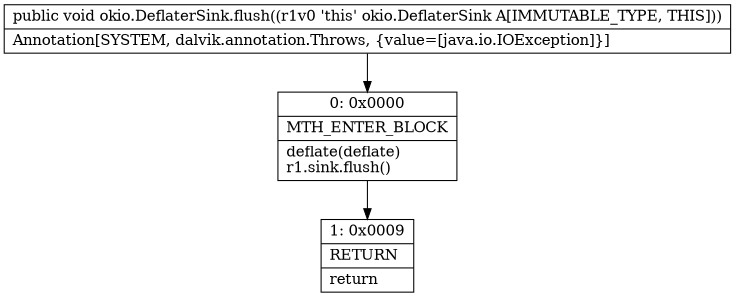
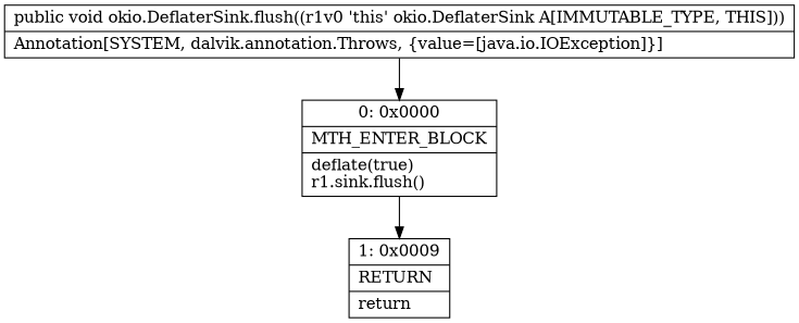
  digraph {
    node [shape=record]
-   n1 [label="{0\:\ 0x0000|MTH_ENTER_BLOCK\l|deflate(deflate)\lr1.sink.flush()\l}"]
+   n1 [label="{0\:\ 0x0000|MTH_ENTER_BLOCK\l|deflate(true)\lr1.sink.flush()\l}"]
    n2 [label="{1\:\ 0x0009|RETURN\l|return\l}"]
    n3 [label="{public void okio.DeflaterSink.flush((r1v0 'this' okio.DeflaterSink A[IMMUTABLE_TYPE, THIS]))  | Annotation[SYSTEM, dalvik.annotation.Throws, \{value=[java.io.IOException]\}]\l}"]
    n1 -> n2
    n3 -> n1
  }
